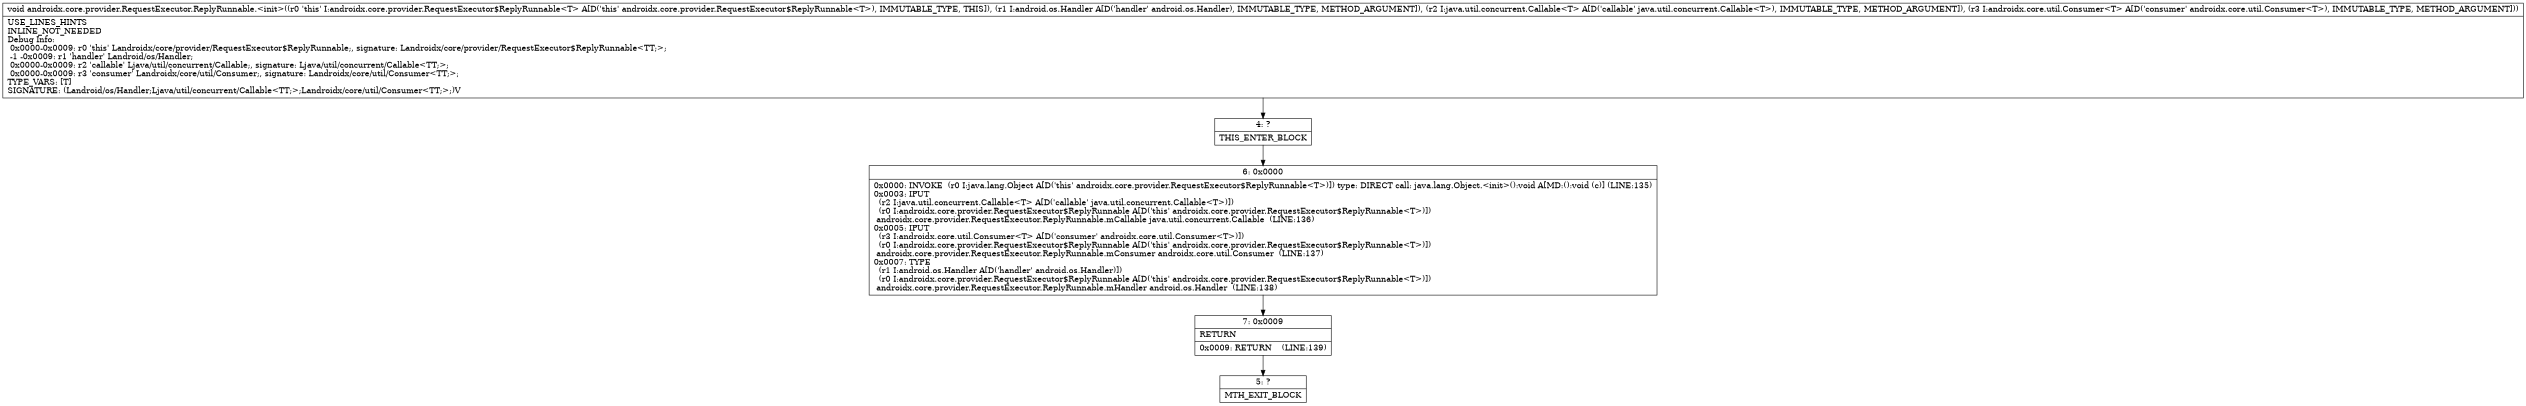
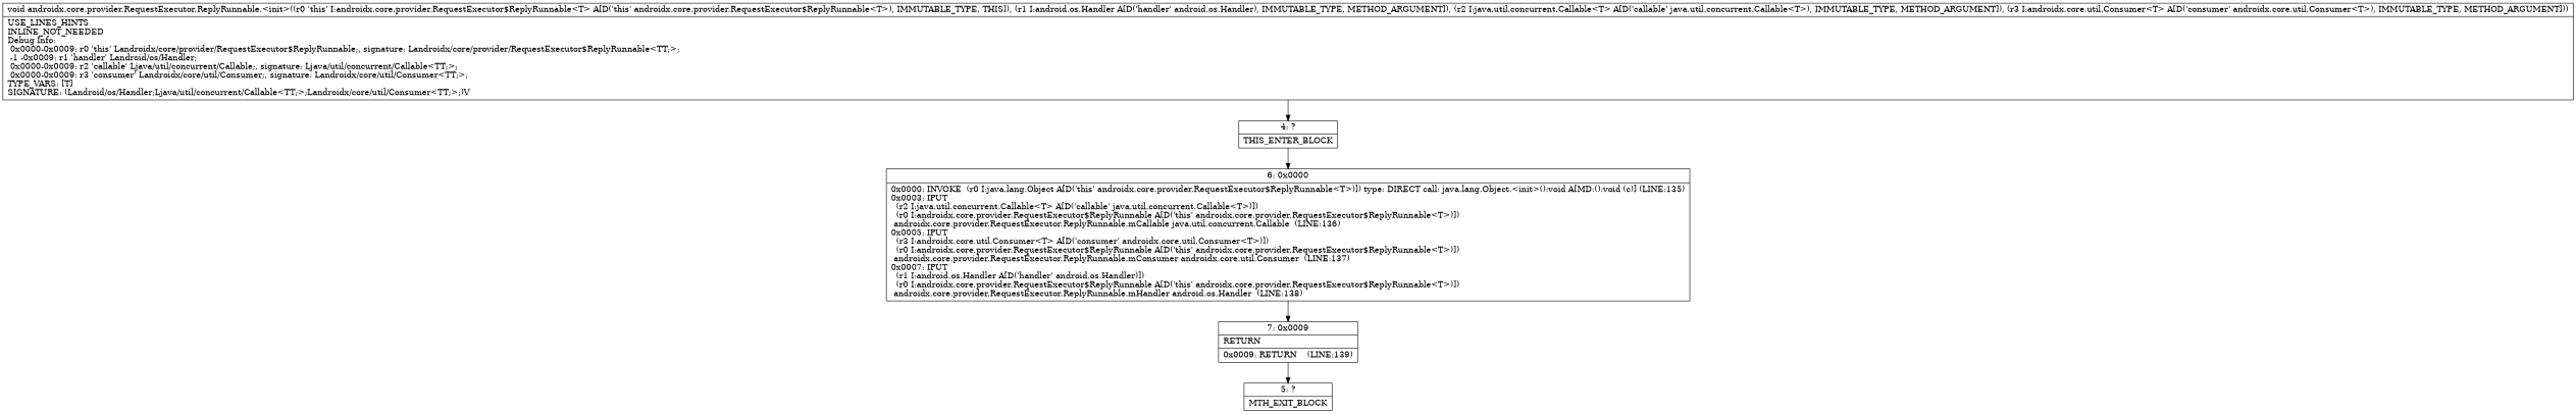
  digraph {
    node [shape=record]
    n1 [label="{4\:\ ?|THIS_ENTER_BLOCK\l}"]
-   n2 [label="{6\:\ 0x0000|0x0000: INVOKE  (r0 I:java.lang.Object A[D('this' androidx.core.provider.RequestExecutor$ReplyRunnable\<T\>)]) type: DIRECT call: java.lang.Object.\<init\>():void A[MD:():void (c)] (LINE:135)\l0x0003: IPUT  \l  (r2 I:java.util.concurrent.Callable\<T\> A[D('callable' java.util.concurrent.Callable\<T\>)])\l  (r0 I:androidx.core.provider.RequestExecutor$ReplyRunnable A[D('this' androidx.core.provider.RequestExecutor$ReplyRunnable\<T\>)])\l androidx.core.provider.RequestExecutor.ReplyRunnable.mCallable java.util.concurrent.Callable  (LINE:136)\l0x0005: IPUT  \l  (r3 I:androidx.core.util.Consumer\<T\> A[D('consumer' androidx.core.util.Consumer\<T\>)])\l  (r0 I:androidx.core.provider.RequestExecutor$ReplyRunnable A[D('this' androidx.core.provider.RequestExecutor$ReplyRunnable\<T\>)])\l androidx.core.provider.RequestExecutor.ReplyRunnable.mConsumer androidx.core.util.Consumer  (LINE:137)\l0x0007: TYPE  \l  (r1 I:android.os.Handler A[D('handler' android.os.Handler)])\l  (r0 I:androidx.core.provider.RequestExecutor$ReplyRunnable A[D('this' androidx.core.provider.RequestExecutor$ReplyRunnable\<T\>)])\l androidx.core.provider.RequestExecutor.ReplyRunnable.mHandler android.os.Handler  (LINE:138)\l}"]
+   n2 [label="{6\:\ 0x0000|0x0000: INVOKE  (r0 I:java.lang.Object A[D('this' androidx.core.provider.RequestExecutor$ReplyRunnable\<T\>)]) type: DIRECT call: java.lang.Object.\<init\>():void A[MD:():void (c)] (LINE:135)\l0x0003: IPUT  \l  (r2 I:java.util.concurrent.Callable\<T\> A[D('callable' java.util.concurrent.Callable\<T\>)])\l  (r0 I:androidx.core.provider.RequestExecutor$ReplyRunnable A[D('this' androidx.core.provider.RequestExecutor$ReplyRunnable\<T\>)])\l androidx.core.provider.RequestExecutor.ReplyRunnable.mCallable java.util.concurrent.Callable  (LINE:136)\l0x0005: IPUT  \l  (r3 I:androidx.core.util.Consumer\<T\> A[D('consumer' androidx.core.util.Consumer\<T\>)])\l  (r0 I:androidx.core.provider.RequestExecutor$ReplyRunnable A[D('this' androidx.core.provider.RequestExecutor$ReplyRunnable\<T\>)])\l androidx.core.provider.RequestExecutor.ReplyRunnable.mConsumer androidx.core.util.Consumer  (LINE:137)\l0x0007: IPUT  \l  (r1 I:android.os.Handler A[D('handler' android.os.Handler)])\l  (r0 I:androidx.core.provider.RequestExecutor$ReplyRunnable A[D('this' androidx.core.provider.RequestExecutor$ReplyRunnable\<T\>)])\l androidx.core.provider.RequestExecutor.ReplyRunnable.mHandler android.os.Handler  (LINE:138)\l}"]
    n3 [label="{7\:\ 0x0009|RETURN\l|0x0009: RETURN    (LINE:139)\l}"]
    n4 [label="{5\:\ ?|MTH_EXIT_BLOCK\l}"]
    n5 [label="{void androidx.core.provider.RequestExecutor.ReplyRunnable.\<init\>((r0 'this' I:androidx.core.provider.RequestExecutor$ReplyRunnable\<T\> A[D('this' androidx.core.provider.RequestExecutor$ReplyRunnable\<T\>), IMMUTABLE_TYPE, THIS]), (r1 I:android.os.Handler A[D('handler' android.os.Handler), IMMUTABLE_TYPE, METHOD_ARGUMENT]), (r2 I:java.util.concurrent.Callable\<T\> A[D('callable' java.util.concurrent.Callable\<T\>), IMMUTABLE_TYPE, METHOD_ARGUMENT]), (r3 I:androidx.core.util.Consumer\<T\> A[D('consumer' androidx.core.util.Consumer\<T\>), IMMUTABLE_TYPE, METHOD_ARGUMENT]))  | USE_LINES_HINTS\lINLINE_NOT_NEEDED\lDebug Info:\l  0x0000\-0x0009: r0 'this' Landroidx\/core\/provider\/RequestExecutor$ReplyRunnable;, signature: Landroidx\/core\/provider\/RequestExecutor$ReplyRunnable\<TT;\>;\l  \-1 \-0x0009: r1 'handler' Landroid\/os\/Handler;\l  0x0000\-0x0009: r2 'callable' Ljava\/util\/concurrent\/Callable;, signature: Ljava\/util\/concurrent\/Callable\<TT;\>;\l  0x0000\-0x0009: r3 'consumer' Landroidx\/core\/util\/Consumer;, signature: Landroidx\/core\/util\/Consumer\<TT;\>;\lTYPE_VARS: [T]\lSIGNATURE: (Landroid\/os\/Handler;Ljava\/util\/concurrent\/Callable\<TT;\>;Landroidx\/core\/util\/Consumer\<TT;\>;)V\l}"]
    n1 -> n2
    n2 -> n3
    n3 -> n4
    n5 -> n1
  }
